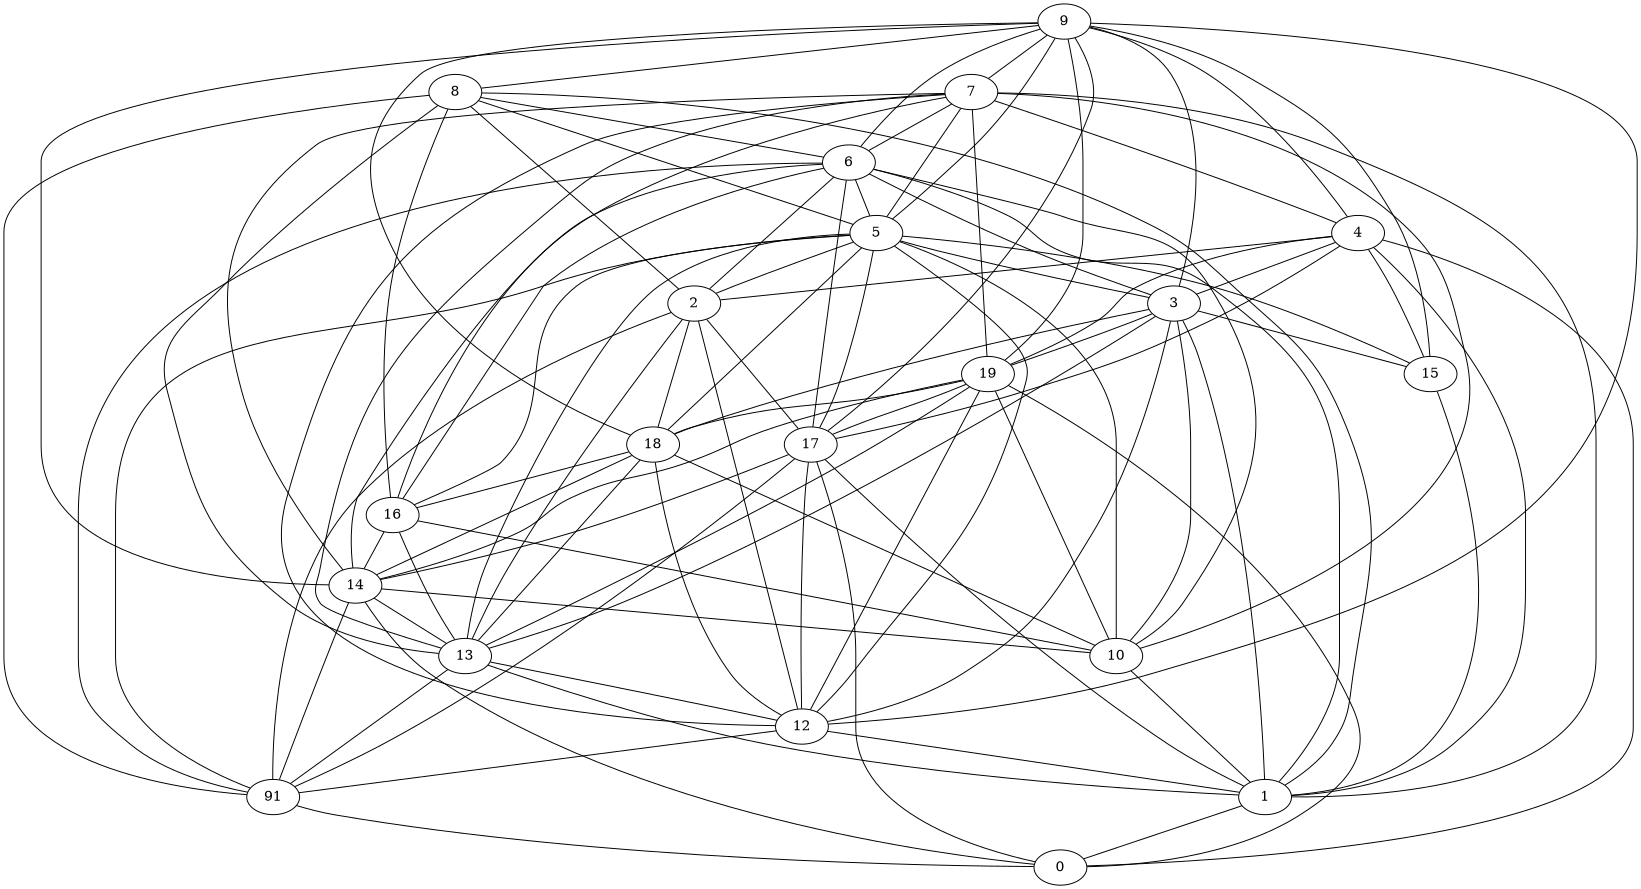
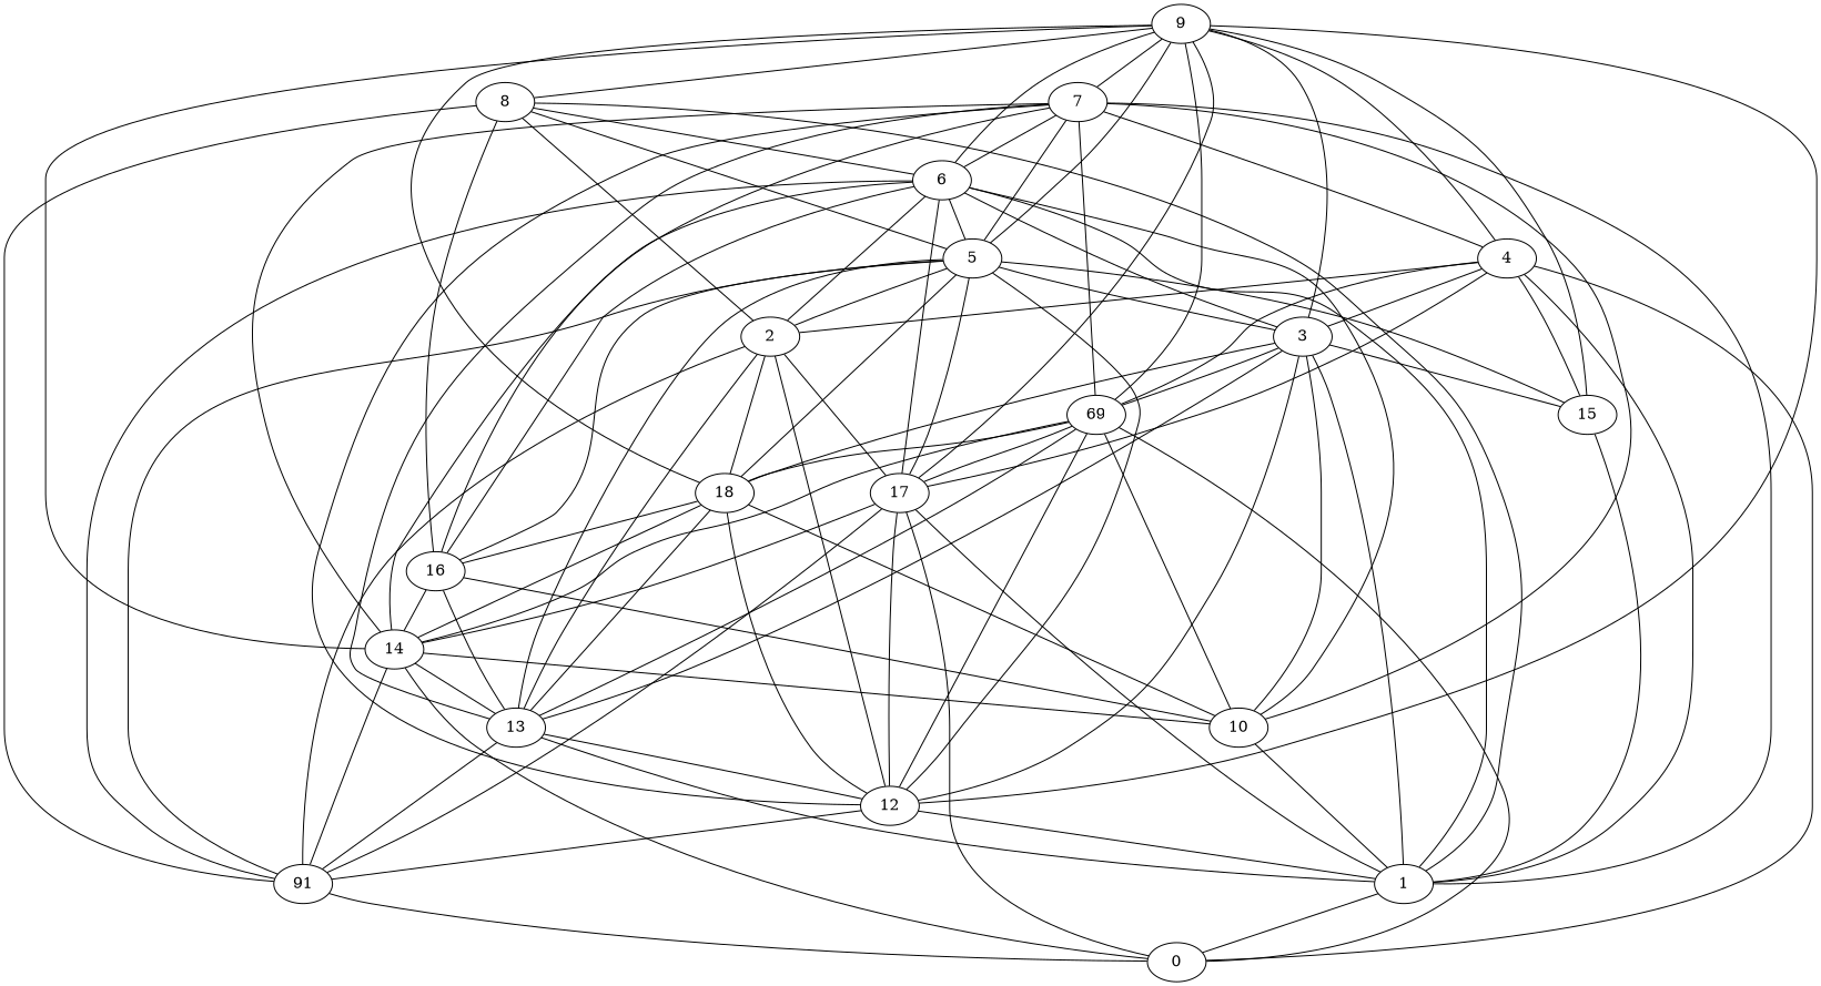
  digraph {
    edge [color=black dir=none]
    2
    18
    n3 [label=91]
    17
    13
    12
    10
    14
    16
    5
    15
    3
    0
    1
    8
    6
    4
-   19
+   19 [label=69]
    7
    9
    subgraph sub_1 {
      2
      18
      n3
      17
      13
      12
      10
      14
      16
      5
      15
      3
      0
      1
      8
      6
      4
      19
      7
      9
    }
    2 -> 18
    2 -> n3
    2 -> 17
    2 -> 13
    2 -> 12
    18 -> 13
    18 -> 12
    18 -> 10
    18 -> 14
    18 -> 16
    n3 -> 0
    17 -> n3
    17 -> 12
    17 -> 14
    17 -> 0
    17 -> 1
    13 -> n3
    13 -> 12
    13 -> 1
    12 -> n3
    12 -> 1
    10 -> 1
    14 -> n3
    14 -> 13
    14 -> 10
    14 -> 0
    16 -> 13
    16 -> 10
    16 -> 14
    5 -> 2
    5 -> 18
    5 -> n3
    5 -> 17
    5 -> 13
    5 -> 12
-   5 -> 10
    5 -> 16
    5 -> 15
    5 -> 3
    15 -> 1
    3 -> 18
    3 -> 13
    3 -> 12
    3 -> 10
    3 -> 15
    3 -> 1
    3 -> 19
    1 -> 0
    8 -> 2
    8 -> n3
-   8 -> 13
    8 -> 16
    8 -> 5
    8 -> 1
    8 -> 6
    6 -> 2
    6 -> n3
    6 -> 17
    6 -> 10
    6 -> 14
    6 -> 16
    6 -> 5
    6 -> 3
    6 -> 1
    4 -> 2
    4 -> 17
    4 -> 15
    4 -> 3
    4 -> 0
    4 -> 1
    4 -> 19
    19 -> 18
    19 -> 17
    19 -> 13
    19 -> 12
    19 -> 10
    19 -> 14
    19 -> 0
    7 -> 13
    7 -> 12
    7 -> 10
    7 -> 14
    7 -> 16
    7 -> 5
    7 -> 1
    7 -> 6
    7 -> 4
    7 -> 19
    9 -> 18
    9 -> 17
    9 -> 12
    9 -> 14
    9 -> 5
    9 -> 15
    9 -> 3
    9 -> 8
    9 -> 6
    9 -> 4
    9 -> 19
    9 -> 7
  }
